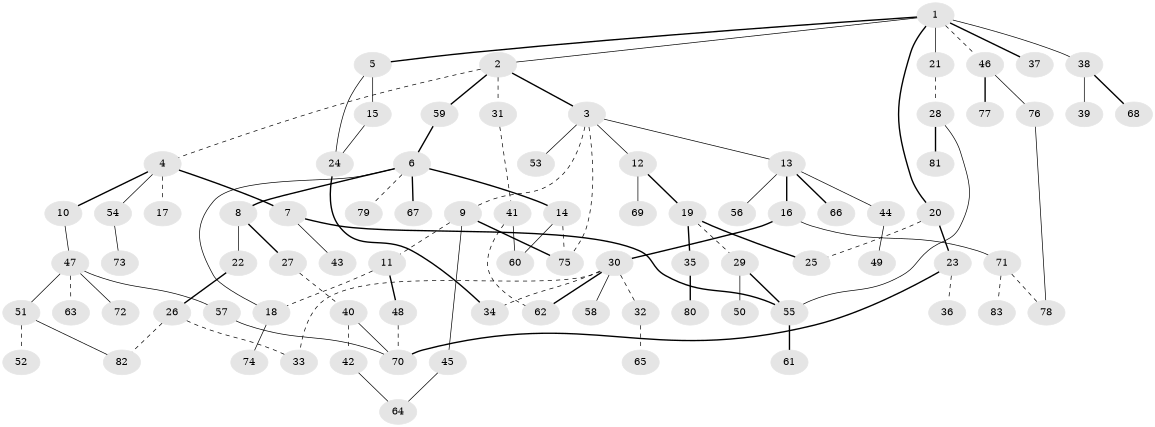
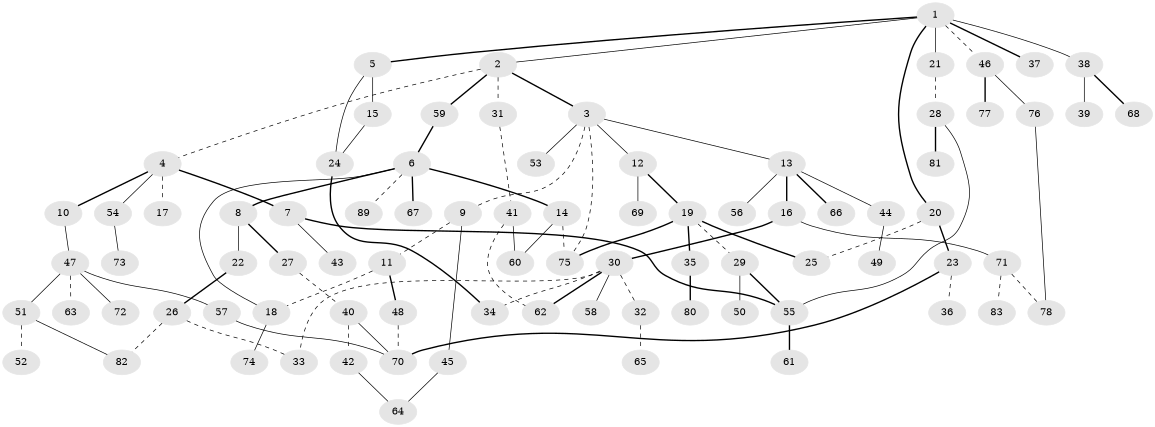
  graph {
    node [color=gray90 style=filled]
    edge [style=solid]
    1
    2
    5
    20
    21
    37
    38
    46
    3
    4
    31
    59
    15
    24
    25
    23
    28
    39
    68
    76
    77
    9
    12
    13
    53
    75
    7
    10
    17
    54
    6
    8
    14
    18
    67
-   79
+   79 [label=89]
    41
    11
    45
    19
    69
    16
    44
    56
    66
    43
    55
    47
    73
    34
    22
    27
    60
    74
    61
    26
    40
    48
    64
    51
    57
    63
    72
    70
    29
    35
    30
    71
    49
    33
    32
    58
    62
    78
    83
    50
    80
    36
    81
    82
    42
    65
    52
    1 -- 2
    1 -- 5 [style=bold]
    1 -- 20 [style=bold]
    1 -- 21
    1 -- 37 [style=bold]
    1 -- 38
    1 -- 46 [style=dashed]
    2 -- 3 [style=bold]
    2 -- 4 [style=dashed]
    2 -- 31 [style=dashed]
    2 -- 59 [style=bold]
    5 -- 15
    5 -- 24
    20 -- 25 [style=dashed]
    20 -- 23 [style=bold]
    21 -- 28 [style=dashed]
    38 -- 39
    38 -- 68 [style=bold]
    46 -- 76
    46 -- 77 [style=bold]
    3 -- 9 [style=dashed]
    3 -- 12
    3 -- 13
    3 -- 53
    3 -- 75 [style=dashed]
    4 -- 7 [style=bold]
    4 -- 10 [style=bold]
    4 -- 17 [style=dashed]
    4 -- 54
    31 -- 41 [style=dashed]
    59 -- 6 [style=bold]
    15 -- 24
    24 -- 34 [style=bold]
    23 -- 70 [style=bold]
    23 -- 36 [style=dashed]
    28 -- 55
    28 -- 81 [style=bold]
    76 -- 78
-   9 -- 75 [style=bold]
+   19 -- 75 [style=bold]
    9 -- 11 [style=dashed]
    9 -- 45
    12 -- 19 [style=bold]
    12 -- 69
    13 -- 16 [style=bold]
    13 -- 44
    13 -- 56
    13 -- 66 [style=bold]
    7 -- 43
    7 -- 55 [style=bold]
    10 -- 47
    54 -- 73
    6 -- 8 [style=bold]
    6 -- 14 [style=bold]
    6 -- 18
    6 -- 67 [style=bold]
    6 -- 79 [style=dashed]
    8 -- 22
    8 -- 27 [style=bold]
    14 -- 75 [style=dashed]
    14 -- 60
    18 -- 74
    41 -- 60
    41 -- 62 [style=dashed]
    11 -- 18 [style=dashed]
    11 -- 48 [style=bold]
    45 -- 64
    19 -- 25 [style=bold]
    19 -- 29 [style=dashed]
    19 -- 35 [style=bold]
    16 -- 30 [style=bold]
    16 -- 71
    44 -- 49
    55 -- 61 [style=bold]
    47 -- 51
    47 -- 57
    47 -- 63 [style=dashed]
    47 -- 72
    22 -- 26 [style=bold]
    27 -- 40 [style=dashed]
    26 -- 33 [style=dashed]
    26 -- 82 [style=dashed]
    40 -- 70
    40 -- 42 [style=dashed]
    48 -- 70 [style=dashed]
    51 -- 82
    51 -- 52 [style=dashed]
    57 -- 70
    29 -- 55 [style=bold]
    29 -- 50
    35 -- 80 [style=bold]
    30 -- 34 [style=dashed]
    30 -- 33 [style=dashed]
    30 -- 32 [style=dashed]
    30 -- 58
    30 -- 62 [style=bold]
    71 -- 78 [style=dashed]
    71 -- 83 [style=dashed]
    32 -- 65 [style=dashed]
    42 -- 64
  }
